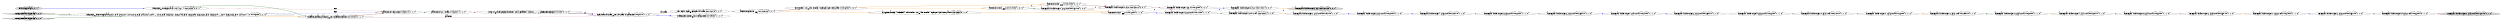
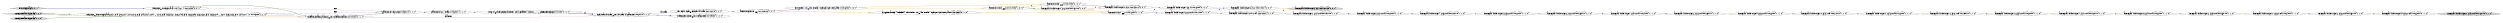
  digraph {
    rankdir=LR
    node [fillcolor=white shape=ellipse style=filled]
    edge [arrowhead=diamond color=brown style=bold]
    n1 [label="assertEquals((double)out.get(0),2.5,.0)@@@15@@@['0', '0', '1']"]
    n2 [label="assertEquals((double)out.get(1),3.5,.0)@@@16@@@['0', '0', '1']"]
    n3 [label="assertEquals((double)out.get(2),4.5,.0)@@@17@@@['0', '0', '1']"]
    n4 [fillcolor=lightgray label="assertEquals((double)out.get(3),5.5,.0)@@@18@@@['0', '0', '1']"]
    n5 [label="assertEquals((double)out.get(14),23.47,0.009)@@@31@@@['1', '1', '0']"]
    n6 [label="assertEquals((double)out.get(15),23.40,0.009)@@@32@@@['1', '1', '0']"]
    n7 [label="assertEquals((double)out.get(16),23.39,0.009)@@@33@@@['1', '1', '0']"]
    n8 [label="assertEquals((double)out.get(2),22.24,0.009)@@@19@@@['1', '1', '0']"]
    n9 [label="assertEquals((double)out.get(3),22.27,0.009)@@@20@@@['1', '1', '0']"]
    n10 [label="assertEquals((double)out.get(4),22.33,0.009)@@@21@@@['1', '1', '0']"]
    n11 [label="assertEquals((double)out.get(19),23.08,0.009)@@@36@@@['0', '1', '0']"]
    n12 [fillcolor=lightgray label="assertEquals((double)out.get(20),22.92,0.009)@@@37@@@['0', '1', '0']"]
-   n13 [fillcolor=lightgray label="testExponentialMovingAverage['0', '1', '0']" shape=diamond]
+   n13 [fillcolor=lightgray label="testExponentialMovingAverage['0', '1', '0']"]
    n14 [label="String cexpr = \"expMovingAvg(array(22.27, 22.19, 22.08, 22.17, 22.18, 22.13, 22.23, 22.43, 22.24, 22.29, \" + \"22.15, 22.39, 22.38, 22.61, 23.36, 24.05, 23.75, 23.83, 23.95, 23.63, 23.82, 23.87, 23.65, 23.19,\" + \"23.10, 23.33, 22.68, 23.10, 22.40, 22.17), 10)\"@@@3@@@['1', '1', '0']"]
    n15 [label="paramsLoc.set(\"expr\",cexpr)@@@5@@@['1', '1', '1']"]
    n16 [label="ModifiableSolrParams paramsLoc = new ModifiableSolrParams()@@@4@@@['1', '1', '1']"]
    n17 [label="String cexpr = \"movingAvg(array(1,2,3,4,5,6,7), 4)\"@@@3@@@['0', '0', '1']"]
    n18 [label="paramsLoc.set(\"qt\",\"/stream\")@@@6@@@['1', '1', '1']"]
    n19 [label="TupleStream solrStream = new SolrStream(url,paramsLoc)@@@8@@@['1', '1', '1']"]
    n20 [label="@SuppressWarnings({\"unchecked\"}) List<Number> out = (List<Number>)tuples.get(0).get(\"return-value\")@@@13@@@['0', '1', '0']"]
    n21 [label="assertTrue(out.size() == 21)@@@16@@@['1', '1', '0']"]
    n22 [label="assertEquals((double)out.get(0),22.22,0.009)@@@17@@@['1', '1', '0']"]
    n23 [label="List<Number> out = (List<Number>)tuples.get(0).get(\"return-value\")@@@13@@@['1', '0', '1']"]
    n24 [label="assertTrue(out.size() == 4)@@@14@@@['0', '0', '1']"]
    n25 [label="assertTrue(out.size() == 21)@@@14@@@['1', '0', '0']"]
    n26 [label="assertEquals((double)out.get(0),22.22,0.009)@@@15@@@['1', '0', '0']"]
    n27 [label="List<Tuple> tuples = getTuples(solrStream)@@@11@@@['1', '1', '1']"]
    n28 [label="assertTrue(tuples.size() == 1)@@@12@@@['1', '1', '1']"]
    n29 [label="assertEquals((double)out.get(10),23.34,0.009)@@@27@@@['1', '1', '0']"]
    n30 [label="assertEquals((double)out.get(11),23.43,0.009)@@@28@@@['1', '1', '0']"]
    n31 [label="assertEquals((double)out.get(12),23.51,0.009)@@@29@@@['1', '1', '0']"]
    n32 [label="String url = cluster.getJettySolrRunners().get(0).getBaseUrl().toString() + \"/\" + COLLECTIONORALIAS@@@7@@@['1', '1', '1']"]
    n33 [label="StreamContext context = new StreamContext()@@@9@@@['1', '1', '1']"]
    n34 [label="assertEquals((double)out.get(8),23.13,0.009)@@@25@@@['1', '1', '0']"]
    n35 [label="assertEquals((double)out.get(9),23.28,0.009)@@@26@@@['1', '1', '0']"]
    n36 [label="assertEquals((double)out.get(1),22.21,0.009)@@@18@@@['1', '1', '0']"]
    n37 [fillcolor=lightgray label="testExponentialMovingAverage['1', '0', '0']" shape=diamond]
    n38 [label="assertEquals((double)out.get(17),23.26,0.009)@@@34@@@['1', '1', '0']"]
    n39 [label="assertEquals((double)out.get(18),23.23,0.009)@@@35@@@['1', '1', '0']"]
-   n40 [fillcolor=lightgray label="testMovingAverage['0', '0', '1']"]
+   n40 [fillcolor=lightgray label="testMovingAverage['0', '0', '1']" shape=diamond]
    n41 [label="assertEquals((double)out.get(5),22.52,0.009)@@@22@@@['1', '1', '0']"]
    n42 [label="assertEquals((double)out.get(6),22.80,0.009)@@@23@@@['1', '1', '0']"]
    n43 [label="assertEquals((double)out.get(7),22.97,0.009)@@@24@@@['1', '1', '0']"]
    n44 [label="assertEquals((double)out.get(13),23.54,0.009)@@@30@@@['1', '1', '0']"]
    n1 -> n2
    n2 -> n3 [color=blue]
    n3 -> n4 [arrowhead=normal color=darkorange]
    n5 -> n6 [color=darkgreen]
    n6 -> n7 [arrowhead=normal]
    n7 -> n38 [color=darkorange]
    n8 -> n9 [color=blue]
    n9 -> n10 [color=blue]
    n10 -> n41
    n11 -> n12 [arrowhead=normal]
    n13 -> n14 [arrowhead=normal color=darkgreen]
    n14 -> n15 [arrowhead=normal color=blue label=cexpr style=solid]
    n14 -> n16 [arrowhead=normal color=darkorange]
    n15 -> n18 [color=darkgreen]
    n16 -> n15
    n16 -> n19 [label=paramsLoc style=solid]
    n17 -> n15 [label=cexpr style=solid]
    n17 -> n16 [color=darkgreen]
    n18 -> n32
    n19 -> n27 [arrowhead=normal label=solrStream style=solid]
    n19 -> n33 [arrowhead=normal color=blue]
    n20 -> n21 [color=darkorange]
    n21 -> n2 [label=0 style=dashed]
    n21 -> n22 [arrowhead=normal color=blue]
    n22 -> n3 [arrowhead=normal color=darkgreen label=0 style=dashed]
    n22 -> n36 [arrowhead=normal color=darkgreen]
    n23 -> n24 [color=darkorange]
    n23 -> n25 [color=darkorange]
    n24 -> n1
    n25 -> n24 [arrowhead=normal label=0 style=solid]
    n25 -> n26 [color=darkgreen]
    n26 -> n1 [label=0 style=dashed]
    n26 -> n21 [arrowhead=normal color=darkorange]
    n27 -> n28
    n28 -> n20 [arrowhead=normal color=darkorange]
    n28 -> n23
    n29 -> n30
    n30 -> n31 [color=darkorange]
    n31 -> n44 [color=darkgreen]
    n32 -> n19 [arrowhead=normal]
    n32 -> n19 [color=blue label=url style=solid]
    n34 -> n35 [arrowhead=normal color=darkorange]
    n35 -> n29 [color=darkgreen]
    n36 -> n4 [color=darkorange label=0 style=dashed]
    n36 -> n8 [color=darkorange]
    n37 -> n14 [arrowhead=normal color=darkgreen]
    n38 -> n39 [arrowhead=normal color=blue]
    n39 -> n11 [color=darkgreen]
    n40 -> n17 [arrowhead=normal color=blue]
    n41 -> n42 [arrowhead=normal color=darkgreen]
    n42 -> n43 [arrowhead=normal color=blue]
    n43 -> n34 [color=blue]
    n44 -> n5 [color=darkorange]
  }
